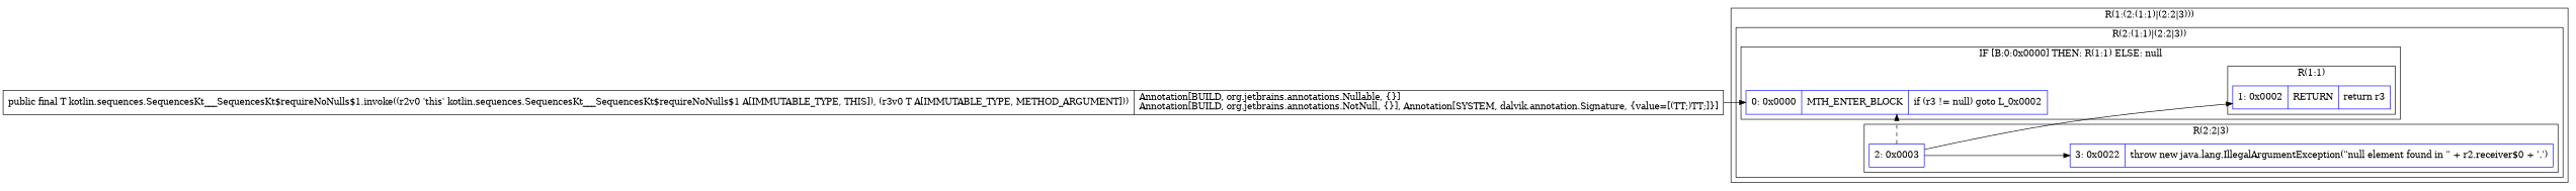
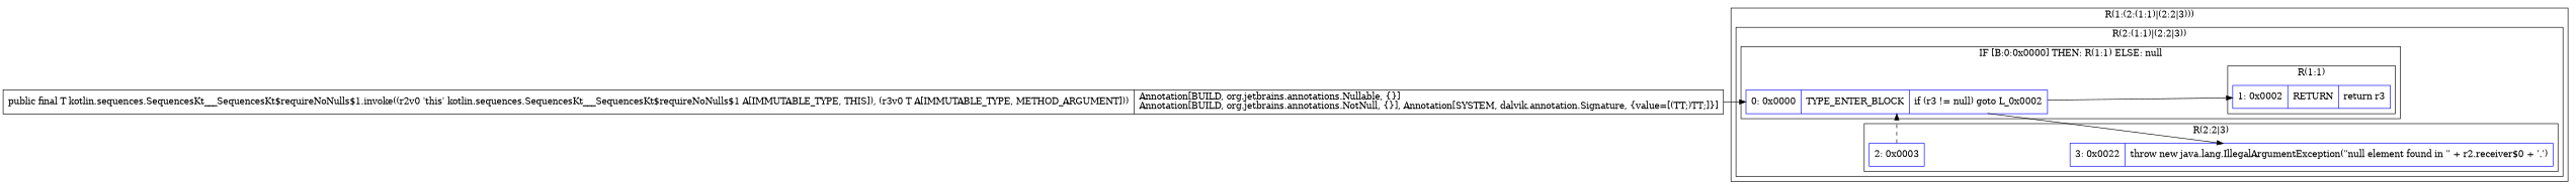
  digraph {
    rankdir=LR
    node [color=blue shape=record]
    n1 [label="{1\:\ 0x0002|RETURN\l|return r3\l}"]
-   n2 [label="{0\:\ 0x0000|MTH_ENTER_BLOCK\l|if (r3 != null) goto L_0x0002\l}"]
+   n2 [label="{0\:\ 0x0000|TYPE_ENTER_BLOCK\l|if (r3 != null) goto L_0x0002\l}"]
    n3 [label="{2\:\ 0x0003}"]
    n4 [label="{3\:\ 0x0022|throw new java.lang.IllegalArgumentException(\"null element found in \" + r2.receiver$0 + '.')\l}"]
    n5 [label="{public final T kotlin.sequences.SequencesKt___SequencesKt$requireNoNulls$1.invoke((r2v0 'this' kotlin.sequences.SequencesKt___SequencesKt$requireNoNulls$1 A[IMMUTABLE_TYPE, THIS]), (r3v0 T A[IMMUTABLE_TYPE, METHOD_ARGUMENT]))  | Annotation[BUILD, org.jetbrains.annotations.Nullable, \{\}]\lAnnotation[BUILD, org.jetbrains.annotations.NotNull, \{\}], Annotation[SYSTEM, dalvik.annotation.Signature, \{value=[(TT;)TT;]\}]\l}" color=""]
    subgraph cluster_1 {
      label="R(1:(2:(1:1)|(2:2|3)))"
      subgraph cluster_2 {
        label="R(2:(1:1)|(2:2|3))"
        subgraph cluster_3 {
          label="IF [B:0:0x0000] THEN: R(1:1) ELSE: null"
          n2
          subgraph cluster_4 {
            label="R(1:1)"
            n1
          }
        }
        subgraph cluster_5 {
          label="R(2:2|3)"
          n3
          n4
        }
      }
    }
-   n3 -> n1
+   n2 -> n1
    n3 -> n2 [style=dashed]
-   n3 -> n4
+   n2 -> n4
    n5 -> n2
  }
